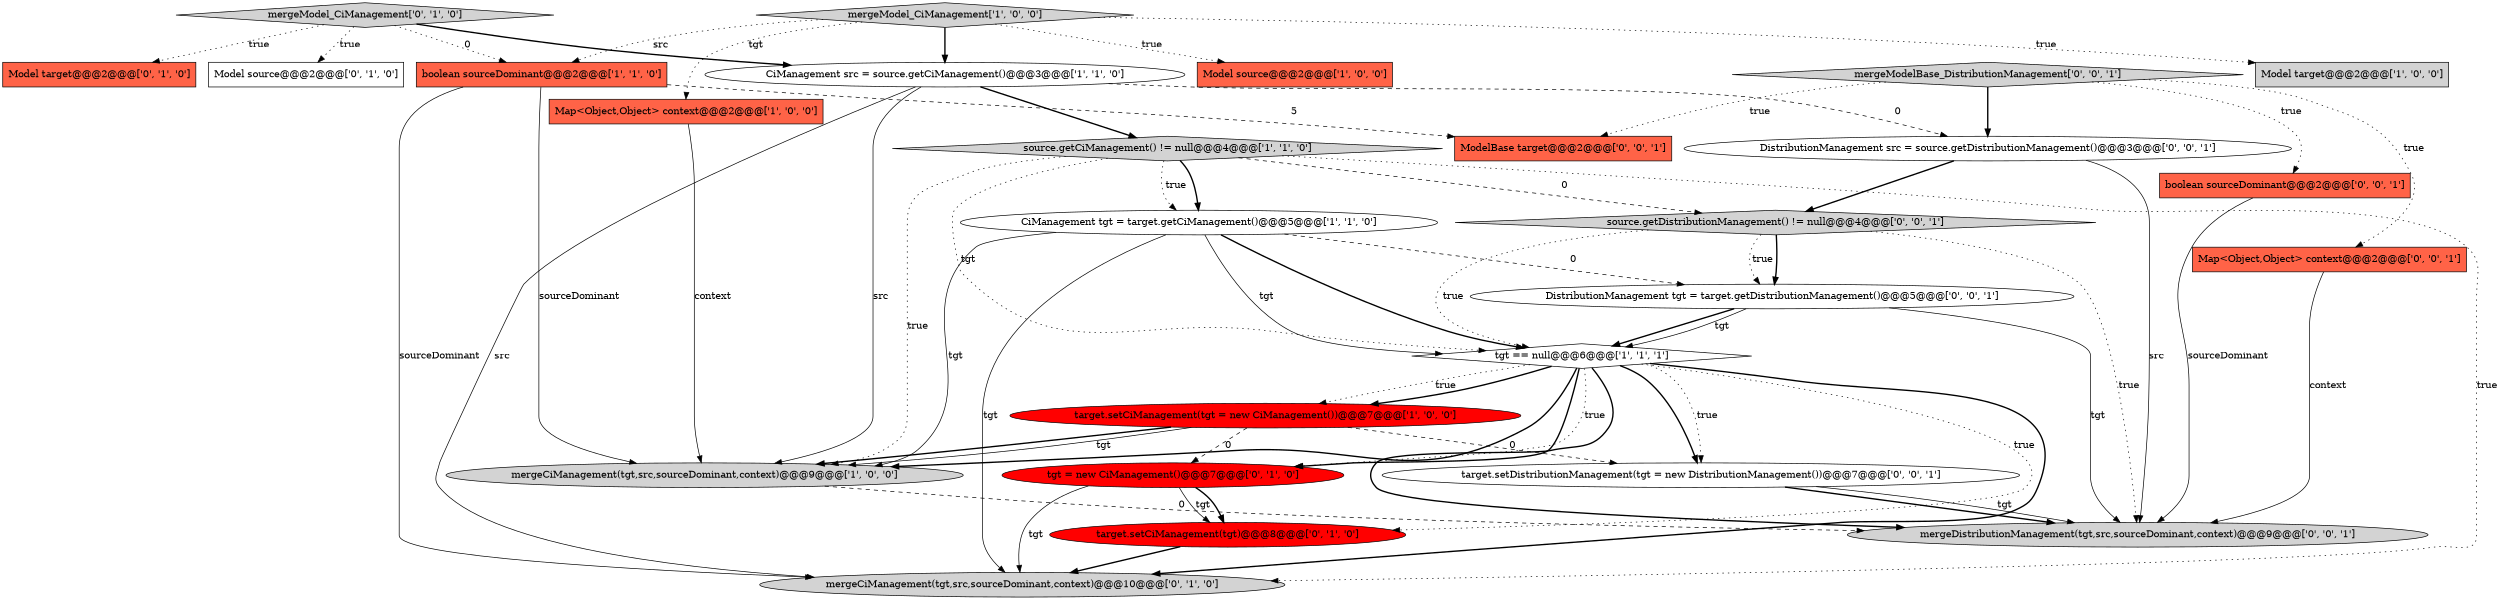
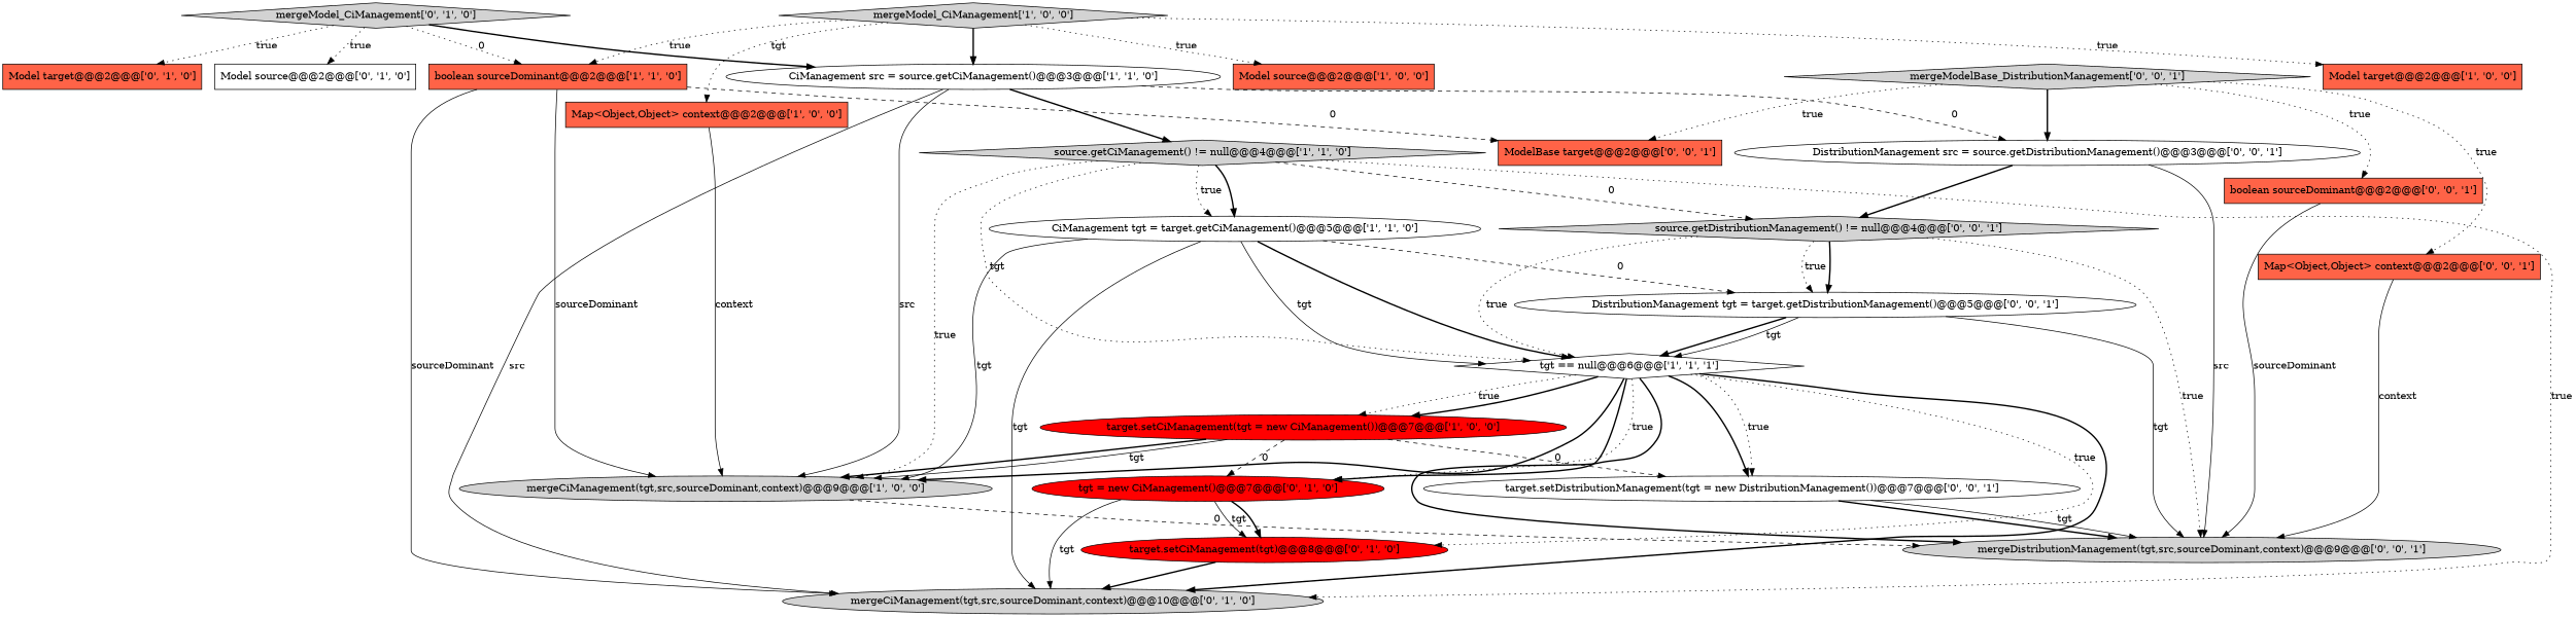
  digraph {
    node [fillcolor=lightgray shape=ellipse style=filled]
    edge [style=dotted]
    n1 [label="mergeDistributionManagement(tgt,src,sourceDominant,context)@@@9@@@['0', '0', '1']"]
    n2 [fillcolor=white label="CiManagement src = source.getCiManagement()@@@3@@@['1', '1', '0']"]
    n3 [fillcolor=white label="DistributionManagement src = source.getDistributionManagement()@@@3@@@['0', '0', '1']"]
    n4 [label="mergeCiManagement(tgt,src,sourceDominant,context)@@@10@@@['0', '1', '0']"]
    n5 [label="mergeCiManagement(tgt,src,sourceDominant,context)@@@9@@@['1', '0', '0']"]
    n6 [label="source.getCiManagement() != null@@@4@@@['1', '1', '0']" shape=diamond]
    n7 [label="source.getDistributionManagement() != null@@@4@@@['0', '0', '1']" shape=diamond]
    n8 [fillcolor=white label="tgt == null@@@6@@@['1', '1', '1']" shape=diamond]
    n9 [fillcolor=white label="CiManagement tgt = target.getCiManagement()@@@5@@@['1', '1', '0']"]
    n10 [fillcolor=white label="DistributionManagement tgt = target.getDistributionManagement()@@@5@@@['0', '0', '1']"]
    n11 [fillcolor=white label="target.setDistributionManagement(tgt = new DistributionManagement())@@@7@@@['0', '0', '1']"]
    n12 [fillcolor=tomato label="boolean sourceDominant@@@2@@@['0', '0', '1']" shape=box]
    n13 [fillcolor=red label="target.setCiManagement(tgt = new CiManagement())@@@7@@@['1', '0', '0']"]
    n14 [fillcolor=red label="tgt = new CiManagement()@@@7@@@['0', '1', '0']"]
    n15 [fillcolor=red label="target.setCiManagement(tgt)@@@8@@@['0', '1', '0']"]
    n16 [fillcolor=tomato label="boolean sourceDominant@@@2@@@['1', '1', '0']" shape=box]
    n17 [fillcolor=tomato label="ModelBase target@@@2@@@['0', '0', '1']" shape=box]
    n18 [fillcolor=tomato label="Map<Object,Object> context@@@2@@@['1', '0', '0']" shape=box]
-   n19 [label="Model target@@@2@@@['1', '0', '0']" shape=box]
+   n19 [fillcolor=tomato label="Model target@@@2@@@['1', '0', '0']" shape=box]
    n20 [fillcolor=tomato label="Model source@@@2@@@['1', '0', '0']" shape=box]
    n21 [fillcolor=tomato label="Model target@@@2@@@['0', '1', '0']" shape=box]
    n22 [label="mergeModelBase_DistributionManagement['0', '0', '1']" shape=diamond]
    n23 [fillcolor=tomato label="Map<Object,Object> context@@@2@@@['0', '0', '1']" shape=box]
    n24 [label="mergeModel_CiManagement['0', '1', '0']" shape=diamond]
    n25 [fillcolor=white label="Model source@@@2@@@['0', '1', '0']" shape=box]
    n26 [label="mergeModel_CiManagement['1', '0', '0']" shape=diamond]
    n2 -> n3 [label=0 style=dashed]
    n2 -> n4 [label=src style=solid]
    n2 -> n5 [label=src style=solid]
    n2 -> n6 [style=bold]
    n3 -> n1 [label=src style=solid]
    n3 -> n7 [style=bold]
    n5 -> n1 [label=0 style=dashed]
    n6 -> n4 [label=true]
    n6 -> n5 [label=true]
    n6 -> n7 [label=0 style=dashed]
    n6 -> n8 [label=tgt]
    n6 -> n9 [style=bold]
    n6 -> n9 [label=true]
    n7 -> n1 [label=true]
    n7 -> n8 [label=true]
    n7 -> n10 [style=bold]
    n7 -> n10 [label=true]
    n8 -> n1 [style=bold]
    n8 -> n4 [style=bold]
    n8 -> n5 [style=bold]
    n8 -> n11 [label=true]
    n8 -> n11 [style=bold]
    n8 -> n13 [label=true]
    n8 -> n13 [style=bold]
    n8 -> n14 [label=true]
    n8 -> n14 [style=bold]
    n8 -> n15 [label=true]
    n9 -> n4 [label=tgt style=solid]
    n9 -> n5 [label=tgt style=solid]
    n9 -> n8 [label=tgt style=solid]
    n9 -> n8 [style=bold]
    n9 -> n10 [label=0 style=dashed]
    n10 -> n1 [label=tgt style=solid]
    n10 -> n8 [style=bold]
    n10 -> n8 [label=tgt style=solid]
    n11 -> n1 [style=bold]
    n11 -> n1 [label=tgt style=solid]
    n12 -> n1 [label=sourceDominant style=solid]
    n13 -> n5 [style=bold]
    n13 -> n5 [label=tgt style=solid]
    n13 -> n11 [label=0 style=dashed]
    n13 -> n14 [label=0 style=dashed]
    n14 -> n4 [label=tgt style=solid]
    n14 -> n15 [label=tgt style=solid]
    n14 -> n15 [style=bold]
    n15 -> n4 [style=bold]
    n16 -> n4 [label=sourceDominant style=solid]
    n16 -> n5 [label=sourceDominant style=solid]
-   n16 -> n17 [label=5 style=dashed]
+   n16 -> n17 [label=0 style=dashed]
    n18 -> n5 [label=context style=solid]
    n22 -> n3 [style=bold]
    n22 -> n12 [label=true]
    n22 -> n17 [label=true]
    n22 -> n23 [label=true]
    n23 -> n1 [label=context style=solid]
    n24 -> n2 [style=bold]
    n24 -> n16 [label=0]
    n24 -> n21 [label=true]
    n24 -> n25 [label=true]
    n26 -> n2 [style=bold]
-   n26 -> n16 [label=src]
+   n26 -> n16 [label=true]
    n26 -> n18 [label=tgt]
    n26 -> n19 [label=true]
    n26 -> n20 [label=true]
  }
